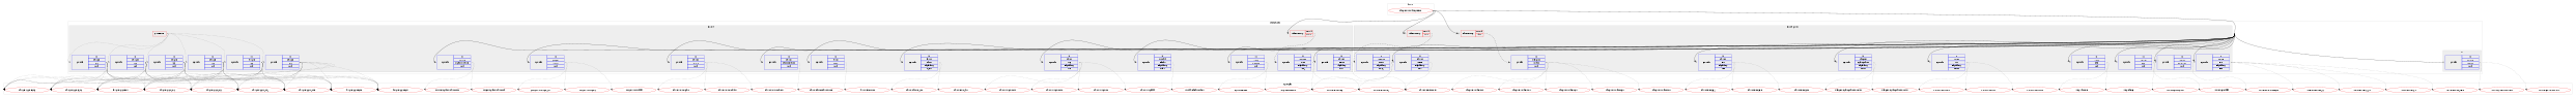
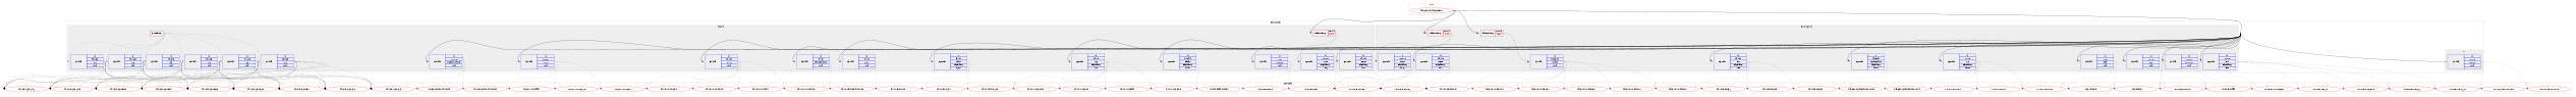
  digraph {
    compound=true
    concentrate=true
    fontname=Helvetica
    fontsize=10
    newrank=true
    rankdir=TB
    ranksep=1.5
    node [color=red fontname=Helvetica fontsize=10]
    edge [arrowhead=vee headport=w style=dotted tailport=e weight=100]
    n1 [label="media-gfx/simple-scan-3.30.2" width=4]
    n2 [color=blue label=<<TABLE BORDER="0" CELLBORDER="1" CELLSPACING="0" CELLPADDING="4" WIDTH="220"><TR><TD ROWSPAN="6" CELLPADDING="30">pack_dep</TD></TR><TR><TD WIDTH="110">no</TD></TR><TR><TD>dev-lang</TD></TR><TR><TD>vala</TD></TR><TR><TD>none</TD></TR><TR><TD></TD></TR></TABLE>> shape=none]
    n3 [color=blue label=<<TABLE BORDER="0" CELLBORDER="1" CELLSPACING="0" CELLPADDING="4" WIDTH="220"><TR><TD ROWSPAN="6" CELLPADDING="30">pack_dep</TD></TR><TR><TD WIDTH="110">no</TD></TR><TR><TD>dev-lang</TD></TR><TR><TD>vala</TD></TR><TR><TD>none</TD></TR><TR><TD></TD></TR></TABLE>> shape=none]
    n4 [color=blue label=<<TABLE BORDER="0" CELLBORDER="1" CELLSPACING="0" CELLPADDING="4" WIDTH="220"><TR><TD ROWSPAN="6" CELLPADDING="30">pack_dep</TD></TR><TR><TD WIDTH="110">no</TD></TR><TR><TD>dev-lang</TD></TR><TR><TD>vala</TD></TR><TR><TD>none</TD></TR><TR><TD></TD></TR></TABLE>> shape=none]
    n5 [color=blue label=<<TABLE BORDER="0" CELLBORDER="1" CELLSPACING="0" CELLPADDING="4" WIDTH="220"><TR><TD ROWSPAN="6" CELLPADDING="30">pack_dep</TD></TR><TR><TD WIDTH="110">no</TD></TR><TR><TD>dev-lang</TD></TR><TR><TD>vala</TD></TR><TR><TD>none</TD></TR><TR><TD></TD></TR></TABLE>> shape=none]
    n6 [color=blue label=<<TABLE BORDER="0" CELLBORDER="1" CELLSPACING="0" CELLPADDING="4" WIDTH="220"><TR><TD ROWSPAN="6" CELLPADDING="30">pack_dep</TD></TR><TR><TD WIDTH="110">no</TD></TR><TR><TD>dev-lang</TD></TR><TR><TD>vala</TD></TR><TR><TD>none</TD></TR><TR><TD></TD></TR></TABLE>> shape=none]
    n7 [color=blue label=<<TABLE BORDER="0" CELLBORDER="1" CELLSPACING="0" CELLPADDING="4" WIDTH="220"><TR><TD ROWSPAN="6" CELLPADDING="30">pack_dep</TD></TR><TR><TD WIDTH="110">no</TD></TR><TR><TD>dev-lang</TD></TR><TR><TD>vala</TD></TR><TR><TD>none</TD></TR><TR><TD></TD></TR></TABLE>> shape=none]
    n8 [label=<<TABLE BORDER="0" CELLBORDER="1" CELLSPACING="0" CELLPADDING="4"><TR><TD CELLPADDING="10">any_of_group</TD></TR></TABLE>> shape=none]
    n9 [color=blue label=<<TABLE BORDER="0" CELLBORDER="1" CELLSPACING="0" CELLPADDING="4" WIDTH="220"><TR><TD ROWSPAN="6" CELLPADDING="30">pack_dep</TD></TR><TR><TD WIDTH="110">no</TD></TR><TR><TD>x11-misc</TD></TR><TR><TD>colord</TD></TR><TR><TD>greaterequal</TD></TR><TR><TD>0.1.24</TD></TR></TABLE>> shape=none]
    n10 [label=<<TABLE BORDER="0" CELLBORDER="1" CELLSPACING="0" CELLPADDING="4"><TR><TD ROWSPAN="3" CELLPADDING="10">use_conditional</TD></TR><TR><TD>positive</TD></TR><TR><TD>colord</TD></TR></TABLE>> shape=none]
    n11 [color=blue label=<<TABLE BORDER="0" CELLBORDER="1" CELLSPACING="0" CELLPADDING="4" WIDTH="220"><TR><TD ROWSPAN="6" CELLPADDING="30">pack_dep</TD></TR><TR><TD WIDTH="110">no</TD></TR><TR><TD>app-arch</TD></TR><TR><TD>xz-utils</TD></TR><TR><TD>none</TD></TR><TR><TD></TD></TR></TABLE>> shape=none]
    n12 [color=blue label=<<TABLE BORDER="0" CELLBORDER="1" CELLSPACING="0" CELLPADDING="4" WIDTH="220"><TR><TD ROWSPAN="6" CELLPADDING="30">pack_dep</TD></TR><TR><TD WIDTH="110">no</TD></TR><TR><TD>dev-libs</TD></TR><TR><TD>libgusb</TD></TR><TR><TD>greaterequal</TD></TR><TR><TD>0.2.7</TD></TR></TABLE>> shape=none]
    n13 [color=blue label=<<TABLE BORDER="0" CELLBORDER="1" CELLSPACING="0" CELLPADDING="4" WIDTH="220"><TR><TD ROWSPAN="6" CELLPADDING="30">pack_dep</TD></TR><TR><TD WIDTH="110">no</TD></TR><TR><TD>dev-libs</TD></TR><TR><TD>libxml2</TD></TR><TR><TD>none</TD></TR><TR><TD></TD></TR></TABLE>> shape=none]
    n14 [color=blue label=<<TABLE BORDER="0" CELLBORDER="1" CELLSPACING="0" CELLPADDING="4" WIDTH="220"><TR><TD ROWSPAN="6" CELLPADDING="30">pack_dep</TD></TR><TR><TD WIDTH="110">no</TD></TR><TR><TD>dev-util</TD></TR><TR><TD>desktop-file-utils</TD></TR><TR><TD>none</TD></TR><TR><TD></TD></TR></TABLE>> shape=none]
    n15 [color=blue label=<<TABLE BORDER="0" CELLBORDER="1" CELLSPACING="0" CELLPADDING="4" WIDTH="220"><TR><TD ROWSPAN="6" CELLPADDING="30">pack_dep</TD></TR><TR><TD WIDTH="110">no</TD></TR><TR><TD>dev-util</TD></TR><TR><TD>itstool</TD></TR><TR><TD>none</TD></TR><TR><TD></TD></TR></TABLE>> shape=none]
    n16 [color=blue label=<<TABLE BORDER="0" CELLBORDER="1" CELLSPACING="0" CELLPADDING="4" WIDTH="220"><TR><TD ROWSPAN="6" CELLPADDING="30">pack_dep</TD></TR><TR><TD WIDTH="110">no</TD></TR><TR><TD>dev-util</TD></TR><TR><TD>meson</TD></TR><TR><TD>greaterequal</TD></TR><TR><TD>0.48.2</TD></TR></TABLE>> shape=none]
    n17 [color=blue label=<<TABLE BORDER="0" CELLBORDER="1" CELLSPACING="0" CELLPADDING="4" WIDTH="220"><TR><TD ROWSPAN="6" CELLPADDING="30">pack_dep</TD></TR><TR><TD WIDTH="110">no</TD></TR><TR><TD>dev-util</TD></TR><TR><TD>ninja</TD></TR><TR><TD>greaterequal</TD></TR><TR><TD>1.7.2</TD></TR></TABLE>> shape=none]
    n18 [color=blue label=<<TABLE BORDER="0" CELLBORDER="1" CELLSPACING="0" CELLPADDING="4" WIDTH="220"><TR><TD ROWSPAN="6" CELLPADDING="30">pack_dep</TD></TR><TR><TD WIDTH="110">no</TD></TR><TR><TD>sys-devel</TD></TR><TR><TD>gettext</TD></TR><TR><TD>greaterequal</TD></TR><TR><TD>0.19.7</TD></TR></TABLE>> shape=none]
    n19 [color=blue label=<<TABLE BORDER="0" CELLBORDER="1" CELLSPACING="0" CELLPADDING="4" WIDTH="220"><TR><TD ROWSPAN="6" CELLPADDING="30">pack_dep</TD></TR><TR><TD WIDTH="110">no</TD></TR><TR><TD>virtual</TD></TR><TR><TD>pkgconfig</TD></TR><TR><TD>none</TD></TR><TR><TD></TD></TR></TABLE>> shape=none]
    n20 [color=blue label=<<TABLE BORDER="0" CELLBORDER="1" CELLSPACING="0" CELLPADDING="4" WIDTH="220"><TR><TD ROWSPAN="6" CELLPADDING="30">pack_dep</TD></TR><TR><TD WIDTH="110">no</TD></TR><TR><TD>x11-misc</TD></TR><TR><TD>shared-mime-info</TD></TR><TR><TD>none</TD></TR><TR><TD></TD></TR></TABLE>> shape=none]
    n21 [color=blue label=<<TABLE BORDER="0" CELLBORDER="1" CELLSPACING="0" CELLPADDING="4" WIDTH="220"><TR><TD ROWSPAN="6" CELLPADDING="30">pack_dep</TD></TR><TR><TD WIDTH="110">no</TD></TR><TR><TD>x11-misc</TD></TR><TR><TD>colord</TD></TR><TR><TD>greaterequal</TD></TR><TR><TD>0.1.24</TD></TR></TABLE>> shape=none]
    n22 [label=<<TABLE BORDER="0" CELLBORDER="1" CELLSPACING="0" CELLPADDING="4"><TR><TD ROWSPAN="3" CELLPADDING="10">use_conditional</TD></TR><TR><TD>positive</TD></TR><TR><TD>colord</TD></TR></TABLE>> shape=none]
    n23 [color=blue label=<<TABLE BORDER="0" CELLBORDER="1" CELLSPACING="0" CELLPADDING="4" WIDTH="220"><TR><TD ROWSPAN="6" CELLPADDING="30">pack_dep</TD></TR><TR><TD WIDTH="110">no</TD></TR><TR><TD>media-libs</TD></TR><TR><TD>libwebp</TD></TR><TR><TD>none</TD></TR><TR><TD></TD></TR></TABLE>> shape=none]
    n24 [label=<<TABLE BORDER="0" CELLBORDER="1" CELLSPACING="0" CELLPADDING="4"><TR><TD ROWSPAN="3" CELLPADDING="10">use_conditional</TD></TR><TR><TD>positive</TD></TR><TR><TD>webp</TD></TR></TABLE>> shape=none]
    n25 [color=blue label=<<TABLE BORDER="0" CELLBORDER="1" CELLSPACING="0" CELLPADDING="4" WIDTH="220"><TR><TD ROWSPAN="6" CELLPADDING="30">pack_dep</TD></TR><TR><TD WIDTH="110">no</TD></TR><TR><TD>dev-libs</TD></TR><TR><TD>glib</TD></TR><TR><TD>greaterequal</TD></TR><TR><TD>2.38</TD></TR></TABLE>> shape=none]
    n26 [color=blue label=<<TABLE BORDER="0" CELLBORDER="1" CELLSPACING="0" CELLPADDING="4" WIDTH="220"><TR><TD ROWSPAN="6" CELLPADDING="30">pack_dep</TD></TR><TR><TD WIDTH="110">no</TD></TR><TR><TD>dev-libs</TD></TR><TR><TD>libgusb</TD></TR><TR><TD>greaterequal</TD></TR><TR><TD>0.2.7</TD></TR></TABLE>> shape=none]
    n27 [color=blue label=<<TABLE BORDER="0" CELLBORDER="1" CELLSPACING="0" CELLPADDING="4" WIDTH="220"><TR><TD ROWSPAN="6" CELLPADDING="30">pack_dep</TD></TR><TR><TD WIDTH="110">no</TD></TR><TR><TD>media-gfx</TD></TR><TR><TD>sane-backends</TD></TR><TR><TD>greaterequal</TD></TR><TR><TD>1.0.20</TD></TR></TABLE>> shape=none]
    n28 [color=blue label=<<TABLE BORDER="0" CELLBORDER="1" CELLSPACING="0" CELLPADDING="4" WIDTH="220"><TR><TD ROWSPAN="6" CELLPADDING="30">pack_dep</TD></TR><TR><TD WIDTH="110">no</TD></TR><TR><TD>sys-libs</TD></TR><TR><TD>zlib</TD></TR><TR><TD>greaterequal</TD></TR><TR><TD>1.2.3.1</TD></TR></TABLE>> shape=none]
    n29 [color=blue label=<<TABLE BORDER="0" CELLBORDER="1" CELLSPACING="0" CELLPADDING="4" WIDTH="220"><TR><TD ROWSPAN="6" CELLPADDING="30">pack_dep</TD></TR><TR><TD WIDTH="110">no</TD></TR><TR><TD>virtual</TD></TR><TR><TD>jpeg</TD></TR><TR><TD>none</TD></TR><TR><TD></TD></TR></TABLE>> shape=none]
    n30 [color=blue label=<<TABLE BORDER="0" CELLBORDER="1" CELLSPACING="0" CELLPADDING="4" WIDTH="220"><TR><TD ROWSPAN="6" CELLPADDING="30">pack_dep</TD></TR><TR><TD WIDTH="110">no</TD></TR><TR><TD>x11-libs</TD></TR><TR><TD>cairo</TD></TR><TR><TD>none</TD></TR><TR><TD></TD></TR></TABLE>> shape=none]
    n31 [color=blue label=<<TABLE BORDER="0" CELLBORDER="1" CELLSPACING="0" CELLPADDING="4" WIDTH="220"><TR><TD ROWSPAN="6" CELLPADDING="30">pack_dep</TD></TR><TR><TD WIDTH="110">no</TD></TR><TR><TD>x11-libs</TD></TR><TR><TD>gdk-pixbuf</TD></TR><TR><TD>none</TD></TR><TR><TD></TD></TR></TABLE>> shape=none]
    n32 [color=blue label=<<TABLE BORDER="0" CELLBORDER="1" CELLSPACING="0" CELLPADDING="4" WIDTH="220"><TR><TD ROWSPAN="6" CELLPADDING="30">pack_dep</TD></TR><TR><TD WIDTH="110">no</TD></TR><TR><TD>x11-libs</TD></TR><TR><TD>gtk+</TD></TR><TR><TD>greaterequal</TD></TR><TR><TD>3.22</TD></TR></TABLE>> shape=none]
    n33 [color=blue label=<<TABLE BORDER="0" CELLBORDER="1" CELLSPACING="0" CELLPADDING="4" WIDTH="220"><TR><TD ROWSPAN="6" CELLPADDING="30">pack_dep</TD></TR><TR><TD WIDTH="110">no</TD></TR><TR><TD>x11-misc</TD></TR><TR><TD>xdg-utils</TD></TR><TR><TD>none</TD></TR><TR><TD></TD></TR></TABLE>> shape=none]
    n34 [label="dev-lang/vala-0.32.1" width=4]
    n35 [label="dev-lang/vala-0.34.16" width=4]
    n36 [label="dev-lang/vala-0.36.15" width=4]
    n37 [label="dep-lang/vala-0.36.17" width=4]
    n38 [label="dev-lang/vala-0.36.18" width=4]
    n39 [label="dev-lang/vala-0.40.13" width=4]
    n40 [label="dev-lang/vala-0.40.14" width=4]
    n41 [label="dev-lang/vala-0.42.5" width=4]
    n42 [label="dev-lang/vala-0.42.6" width=4]
    n43 [label="dev-libs/libgusb-0.2.11" width=4]
    n44 [label="x11-misc/colord-1.3.4" width=4]
    n45 [label="x11-misc/colord-1.3.5" width=4]
    n46 [label="app-arch/xz-utils-5.2.6" width=4]
    n47 [label="app-arch/xz-utils-5.2.4-r2" width=4]
    n48 [label="app-arch/xz-utils-9999" width=4]
    n49 [label="dev-libs/libxml2-5.9.8" width=4]
    n50 [label="dev-libs/libxml2-2.9.8-r1" width=4]
+   n51 [label="dev-libs/libxml2-2.9.9" width=4]
    n52 [label="dev-libs/libxml2-2.9.9-r1" width=4]
    n53 [label="dev-util/desktop-file-utils-0.23" width=4]
    n54 [label="dev-util/itstool-2.0.2" width=4]
    n55 [label="dev-util/meson-0.48.2" width=4]
    n56 [label="dev-util/gfx-0.49.2" width=4]
    n57 [label="dev-util/ninja-1.8.2" width=4]
    n58 [label="dev-util/ninja-1.8.2-r1" width=4]
    n59 [label="dev-util/ninja-1.8.2-r2" width=4]
    n60 [label="dev-util/ninja-9999" width=4]
    n61 [label="sys-devel/gettext-0.19.8.1" width=4]
    n62 [label="virtual/pkgconfig-0-r1" width=4]
-   n63 [label="cairo/pkgconfig-1" width=4]
+   n63 [label="virtual/pkgconfig-1" width=4]
    n64 [label="x11-misc/shared-mime-info-1.10" width=4]
    n65 [label="x11-app/shared-mime-info-1.9" width=4]
    n66 [label="media-libs/libwebp-0.5.2" width=4]
    n67 [label="media-libs/libwebp-0.6.1" width=4]
    n68 [label="media-libs/libwebp-1.0.0" width=4]
    n69 [label="media-libs/libwebp-1.0.1" width=4]
    n70 [label="media-libs/libwebp-1.0.2" width=4]
    n71 [label="dev-libs/glib-2.56.4" width=4]
    n72 [label="dev-libs/glib-2.58.2" width=4]
    n73 [label="dev-libs/glib-2.58.3" width=4]
    n74 [label="media-gfx/sane-backends-1.0.27-r1" width=4]
    n75 [label="media-gfx/sane-backends-1.0.27-r3" width=4]
    n76 [label="sys-libs/zlib-1.2.11" width=4]
    n77 [label="sys-libs/zlib-1.2.11-r1" width=4]
    n78 [label="sys-libs/zlib-1.2.11-r2" width=4]
    n79 [label="virtual/webp-0-r2" width=4]
    n80 [label="virtual/jpeg-62" width=4]
    n81 [label="x11-libs/cairo-1.16.0-r2" width=4]
    n82 [label="x11-libs/cairo-9999" width=4]
    n83 [label="x11-libs/gdk-pixbuf-2.36.12" width=4]
    n84 [label="x11-libs/gtk+-2.24.32-r1" width=4]
-   n85 [label="x11-util/gtk+-3.24.1" width=4]
+   n85 [label="x11-libs/gtk+-3.24.1" width=4]
    n86 [label="x11-libs/gtk+-3.24.4-r1" width=4]
    n87 [label="x11-group/gtk+-3.24.5" width=4]
-   n88 [label="x11-misc/pack-utils-1.1.1-r1" width=4]
+   n88 [label="x11-misc/xdg-utils-1.1.1-r1" width=4]
    n89 [label="x11-virtual/xdg-utils-1.1.3-r1" width=4]
    subgraph cluster_1 {
      color=gray
      label=<<i>ebuild</i>>
      rank=same
      n1
    }
    subgraph cluster_2 {
      color=gray
      label=<<i>dependencies</i>>
      subgraph cluster_3 {
        color=gray
        fillcolor="#eeeeee"
        label=<<i>compile</i>>
        style=filled
        subgraph sub_4 {
          color=gray
          fillcolor="#eeeeee"
          label=<<i>compile</i>>
          style=filled
          n8
          subgraph sub_5 {
            color=gray
            fillcolor="#eeeeee"
            label=<<i>compile</i>>
            style=filled
            n2
          }
          subgraph sub_6 {
            color=gray
            fillcolor="#eeeeee"
            label=<<i>compile</i>>
            style=filled
            n3
          }
          subgraph sub_7 {
            color=gray
            fillcolor="#eeeeee"
            label=<<i>compile</i>>
            style=filled
            n4
          }
          subgraph sub_8 {
            color=gray
            fillcolor="#eeeeee"
            label=<<i>compile</i>>
            style=filled
            n5
          }
          subgraph sub_9 {
            color=gray
            fillcolor="#eeeeee"
            label=<<i>compile</i>>
            style=filled
            n6
          }
          subgraph sub_10 {
            color=gray
            fillcolor="#eeeeee"
            label=<<i>compile</i>>
            style=filled
            n7
          }
        }
        subgraph sub_11 {
          color=gray
          fillcolor="#eeeeee"
          label=<<i>compile</i>>
          style=filled
          n10
          subgraph sub_12 {
            color=gray
            fillcolor="#eeeeee"
            label=<<i>compile</i>>
            style=filled
            n9
          }
        }
        subgraph sub_13 {
          color=gray
          fillcolor="#eeeeee"
          label=<<i>compile</i>>
          style=filled
          n11
        }
        subgraph sub_14 {
          color=gray
          fillcolor="#eeeeee"
          label=<<i>compile</i>>
          style=filled
          n12
        }
        subgraph sub_15 {
          color=gray
          fillcolor="#eeeeee"
          label=<<i>compile</i>>
          style=filled
          n13
        }
        subgraph sub_16 {
          color=gray
          fillcolor="#eeeeee"
          label=<<i>compile</i>>
          style=filled
          n14
        }
        subgraph sub_17 {
          color=gray
          fillcolor="#eeeeee"
          label=<<i>compile</i>>
          style=filled
          n15
        }
        subgraph sub_18 {
          color=gray
          fillcolor="#eeeeee"
          label=<<i>compile</i>>
          style=filled
          n16
        }
        subgraph sub_19 {
          color=gray
          fillcolor="#eeeeee"
          label=<<i>compile</i>>
          style=filled
          n17
        }
        subgraph sub_20 {
          color=gray
          fillcolor="#eeeeee"
          label=<<i>compile</i>>
          style=filled
          n18
        }
        subgraph sub_21 {
          color=gray
          fillcolor="#eeeeee"
          label=<<i>compile</i>>
          style=filled
          n19
        }
        subgraph sub_22 {
          color=gray
          fillcolor="#eeeeee"
          label=<<i>compile</i>>
          style=filled
          n20
        }
      }
      subgraph cluster_23 {
        color=gray
        fillcolor="#eeeeee"
        label=<<i>compile and run</i>>
        style=filled
        subgraph sub_24 {
          color=gray
          fillcolor="#eeeeee"
          label=<<i>compile and run</i>>
          style=filled
          n22
          subgraph sub_25 {
            color=gray
            fillcolor="#eeeeee"
            label=<<i>compile and run</i>>
            style=filled
            n21
          }
        }
        subgraph sub_26 {
          color=gray
          fillcolor="#eeeeee"
          label=<<i>compile and run</i>>
          style=filled
          n24
          subgraph sub_27 {
            color=gray
            fillcolor="#eeeeee"
            label=<<i>compile and run</i>>
            style=filled
            n23
          }
        }
        subgraph sub_28 {
          color=gray
          fillcolor="#eeeeee"
          label=<<i>compile and run</i>>
          style=filled
          n25
        }
        subgraph sub_29 {
          color=gray
          fillcolor="#eeeeee"
          label=<<i>compile and run</i>>
          style=filled
          n26
        }
        subgraph sub_30 {
          color=gray
          fillcolor="#eeeeee"
          label=<<i>compile and run</i>>
          style=filled
          n27
        }
        subgraph sub_31 {
          color=gray
          fillcolor="#eeeeee"
          label=<<i>compile and run</i>>
          style=filled
          n28
        }
        subgraph sub_32 {
          color=gray
          fillcolor="#eeeeee"
          label=<<i>compile and run</i>>
          style=filled
          n29
        }
        subgraph sub_33 {
          color=gray
          fillcolor="#eeeeee"
          label=<<i>compile and run</i>>
          style=filled
          n30
        }
        subgraph sub_34 {
          color=gray
          fillcolor="#eeeeee"
          label=<<i>compile and run</i>>
          style=filled
          n31
        }
        subgraph sub_35 {
          color=gray
          fillcolor="#eeeeee"
          label=<<i>compile and run</i>>
          style=filled
          n32
        }
      }
      subgraph cluster_36 {
        color=gray
        fillcolor="#eeeeee"
        label=<<i>run</i>>
        style=filled
        subgraph sub_37 {
          color=gray
          fillcolor="#eeeeee"
          label=<<i>run</i>>
          style=filled
          n33
        }
      }
    }
    subgraph cluster_38 {
      color=gray
      label=<<i>candidates</i>>
      rank=same
      subgraph sub_39 {
        color=black
        label=<<i>candidates</i>>
        nodesep=1
        rank=same
        n34
        n35
        n36
        n37
        n38
        n39
        n40
        n41
        n42
      }
      subgraph sub_40 {
        color=black
        label=<<i>candidates</i>>
        nodesep=1
        rank=same
        n34
        n35
        n36
        n37
        n38
        n39
        n40
        n41
        n42
      }
      subgraph sub_41 {
        color=black
        label=<<i>candidates</i>>
        nodesep=1
        rank=same
        n43
      }
      subgraph sub_42 {
        color=black
        label=<<i>candidates</i>>
        nodesep=1
        rank=same
        n34
        n35
        n36
        n37
        n38
        n39
        n40
        n41
        n42
      }
      subgraph sub_43 {
        color=black
        label=<<i>candidates</i>>
        nodesep=1
        rank=same
        n34
        n35
        n36
        n37
        n38
        n39
        n40
        n41
        n42
      }
      subgraph sub_44 {
        color=black
        label=<<i>candidates</i>>
        nodesep=1
        rank=same
        n34
        n35
        n36
        n37
        n38
        n39
        n40
        n41
        n42
      }
      subgraph sub_45 {
        color=black
        label=<<i>candidates</i>>
        nodesep=1
        rank=same
        n34
        n35
        n36
        n37
        n38
        n39
        n40
        n41
        n42
      }
      subgraph sub_46 {
        color=black
        label=<<i>candidates</i>>
        nodesep=1
        rank=same
        n44
        n45
      }
      subgraph sub_47 {
        color=black
        label=<<i>candidates</i>>
        nodesep=1
        rank=same
        n46
        n47
        n48
      }
      subgraph sub_48 {
        color=black
        label=<<i>candidates</i>>
        nodesep=1
        rank=same
        n49
        n50
+       n51
        n52
      }
      subgraph sub_49 {
        color=black
        label=<<i>candidates</i>>
        nodesep=1
        rank=same
        n53
      }
      subgraph sub_50 {
        color=black
        label=<<i>candidates</i>>
        nodesep=1
        rank=same
        n54
      }
      subgraph sub_51 {
        color=black
        label=<<i>candidates</i>>
        nodesep=1
        rank=same
        n55
        n56
      }
      subgraph sub_52 {
        color=black
        label=<<i>candidates</i>>
        nodesep=1
        rank=same
        n57
        n58
        n59
        n60
      }
      subgraph sub_53 {
        color=black
        label=<<i>candidates</i>>
        nodesep=1
        rank=same
        n61
      }
      subgraph sub_54 {
        color=black
        label=<<i>candidates</i>>
        nodesep=1
        rank=same
        n62
        n63
      }
      subgraph sub_55 {
        color=black
        label=<<i>candidates</i>>
        nodesep=1
        rank=same
        n64
        n65
      }
      subgraph sub_56 {
        color=black
        label=<<i>candidates</i>>
        nodesep=1
        rank=same
        n44
        n45
      }
      subgraph sub_57 {
        color=black
        label=<<i>candidates</i>>
        nodesep=1
        rank=same
        n66
        n67
        n68
        n69
        n70
      }
      subgraph sub_58 {
        color=black
        label=<<i>candidates</i>>
        nodesep=1
        rank=same
        n71
        n72
        n73
      }
      subgraph sub_59 {
        color=black
        label=<<i>candidates</i>>
        nodesep=1
        rank=same
        n43
      }
      subgraph sub_60 {
        color=black
        label=<<i>candidates</i>>
        nodesep=1
        rank=same
        n74
        n75
      }
      subgraph sub_61 {
        color=black
        label=<<i>candidates</i>>
        nodesep=1
        rank=same
        n76
        n77
        n78
      }
      subgraph sub_62 {
        color=black
        label=<<i>candidates</i>>
        nodesep=1
        rank=same
        n79
        n80
      }
      subgraph sub_63 {
        color=black
        label=<<i>candidates</i>>
        nodesep=1
        rank=same
        n81
        n82
      }
      subgraph sub_64 {
        color=black
        label=<<i>candidates</i>>
        nodesep=1
        rank=same
        n83
      }
      subgraph sub_65 {
        color=black
        label=<<i>candidates</i>>
        nodesep=1
        rank=same
        n84
        n85
        n86
        n87
      }
      subgraph sub_66 {
        color=black
        label=<<i>candidates</i>>
        nodesep=1
        rank=same
        n88
        n89
      }
    }
    n1 -> n10 [style=solid weight=20]
    n1 -> n11 [style=solid weight=20]
    n1 -> n12 [style=solid weight=20]
    n1 -> n13 [style=solid weight=20]
    n1 -> n14 [style=solid weight=20]
    n1 -> n15 [style=solid weight=20]
    n1 -> n16 [style=solid weight=20]
    n1 -> n17 [style=solid weight=20]
    n1 -> n18 [style=solid weight=20]
    n1 -> n19 [style=solid weight=20]
    n1 -> n20 [style=solid weight=20]
    n1 -> n22 [arrowhead=odotvee style=solid weight=20]
    n1 -> n24 [arrowhead=odotvee style=solid weight=20]
    n1 -> n25 [arrowhead=odotvee style=solid weight=20]
    n1 -> n26 [arrowhead=odotvee style=solid weight=20]
    n1 -> n27 [arrowhead=odotvee style=solid weight=20]
    n1 -> n28 [arrowhead=odotvee style=solid weight=20]
    n1 -> n29 [arrowhead=odotvee style=solid weight=20]
    n1 -> n30 [arrowhead=odotvee style=solid weight=20]
    n1 -> n31 [arrowhead=odotvee style=solid weight=20]
    n1 -> n32 [arrowhead=odotvee style=solid weight=20]
    n1 -> n33 [arrowhead=odot style=solid weight=20]
    n2 -> n34
    n2 -> n35
    n2 -> n36
    n2 -> n37
    n2 -> n38
    n2 -> n39
    n2 -> n40
    n2 -> n41
    n2 -> n42
    n3 -> n34
    n3 -> n35
    n3 -> n36
    n3 -> n37
    n3 -> n38
    n3 -> n39
    n3 -> n40
    n3 -> n41
    n3 -> n42
    n4 -> n34
    n4 -> n35
    n4 -> n36
    n4 -> n37
    n4 -> n38
    n4 -> n39
    n4 -> n40
    n4 -> n41
    n4 -> n42
    n5 -> n34
    n5 -> n35
    n5 -> n36
    n5 -> n37
    n5 -> n38
    n5 -> n39
    n5 -> n40
    n5 -> n41
    n5 -> n42
    n6 -> n34
    n6 -> n35
    n6 -> n36
    n6 -> n37
    n6 -> n38
    n6 -> n39
    n6 -> n40
    n6 -> n41
    n6 -> n42
    n7 -> n34
    n7 -> n35
    n7 -> n36
    n7 -> n37
    n7 -> n38
    n7 -> n39
    n7 -> n40
    n7 -> n41
    n7 -> n42
    n8 -> n2 [arrowhead=oinv weight=20]
    n8 -> n3 [arrowhead=oinv weight=20]
    n8 -> n4 [arrowhead=oinv weight=20]
    n8 -> n5 [arrowhead=oinv weight=20]
    n8 -> n6 [arrowhead=oinv weight=20]
    n8 -> n7 [arrowhead=oinv weight=20]
    n9 -> n44
    n9 -> n45
    n10 -> n9 [style=dashed weight=20]
    n11 -> n46
    n11 -> n47
    n11 -> n48
    n12 -> n43
    n13 -> n49
    n13 -> n50
+   n13 -> n51
    n13 -> n52
    n14 -> n53
    n15 -> n54
    n16 -> n55
    n16 -> n56
    n17 -> n57
    n17 -> n58
    n17 -> n59
    n17 -> n60
    n18 -> n61
    n19 -> n62
    n19 -> n63
    n20 -> n64
    n20 -> n65
    n21 -> n44
    n21 -> n45
    n22 -> n21 [style=dashed weight=20]
    n23 -> n66
    n23 -> n67
    n23 -> n68
    n23 -> n69
    n23 -> n70
    n24 -> n23 [style=dashed weight=20]
    n25 -> n71
    n25 -> n72
    n25 -> n73
    n26 -> n43
    n27 -> n74
    n27 -> n75
    n28 -> n76
    n28 -> n77
    n28 -> n78
    n29 -> n79
    n29 -> n80
    n30 -> n81
    n30 -> n82
    n31 -> n83
    n32 -> n84
    n32 -> n85
    n32 -> n86
    n32 -> n87
    n33 -> n88
    n33 -> n89
  }
